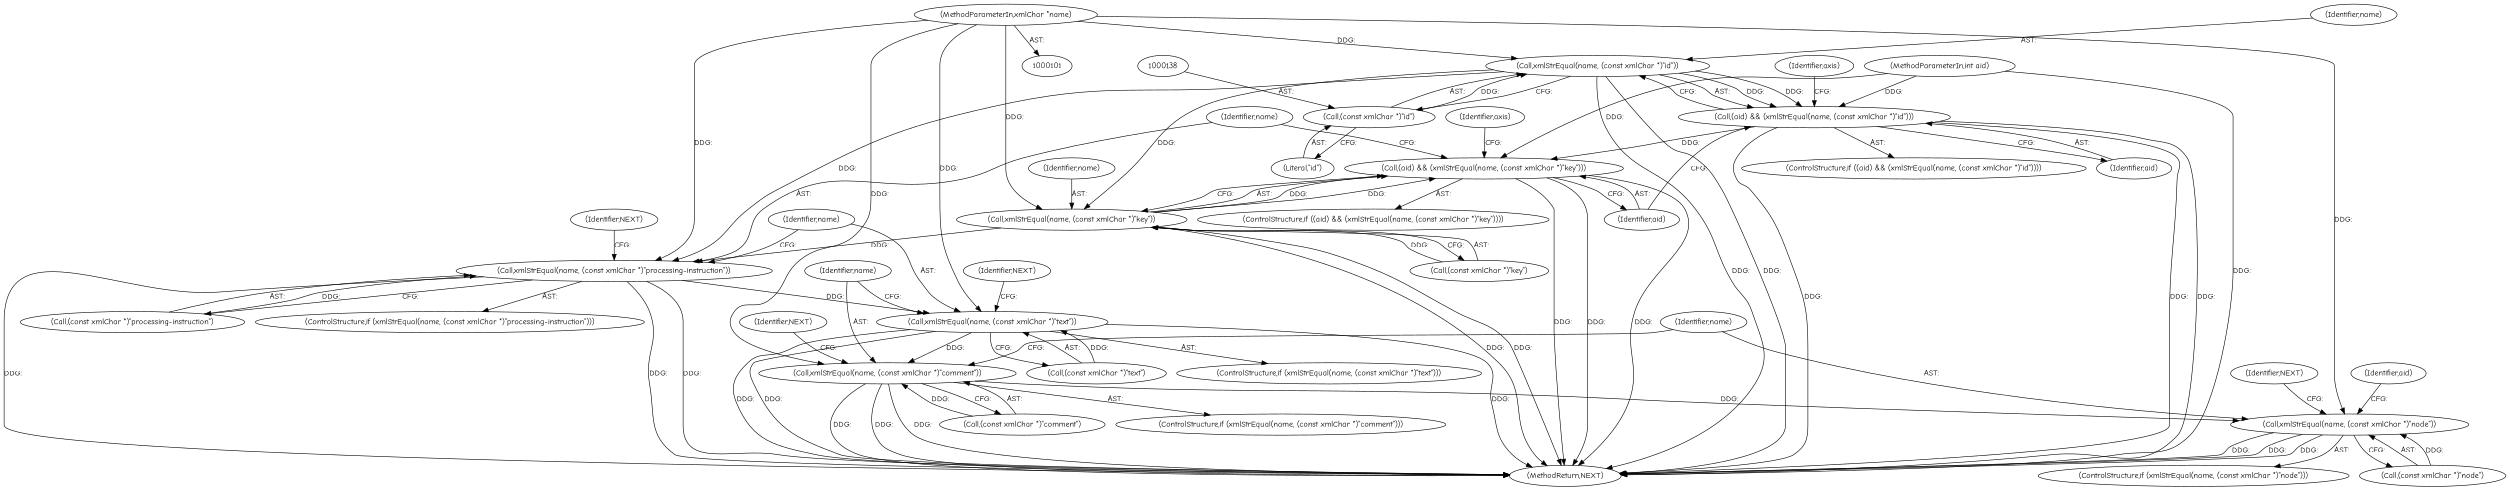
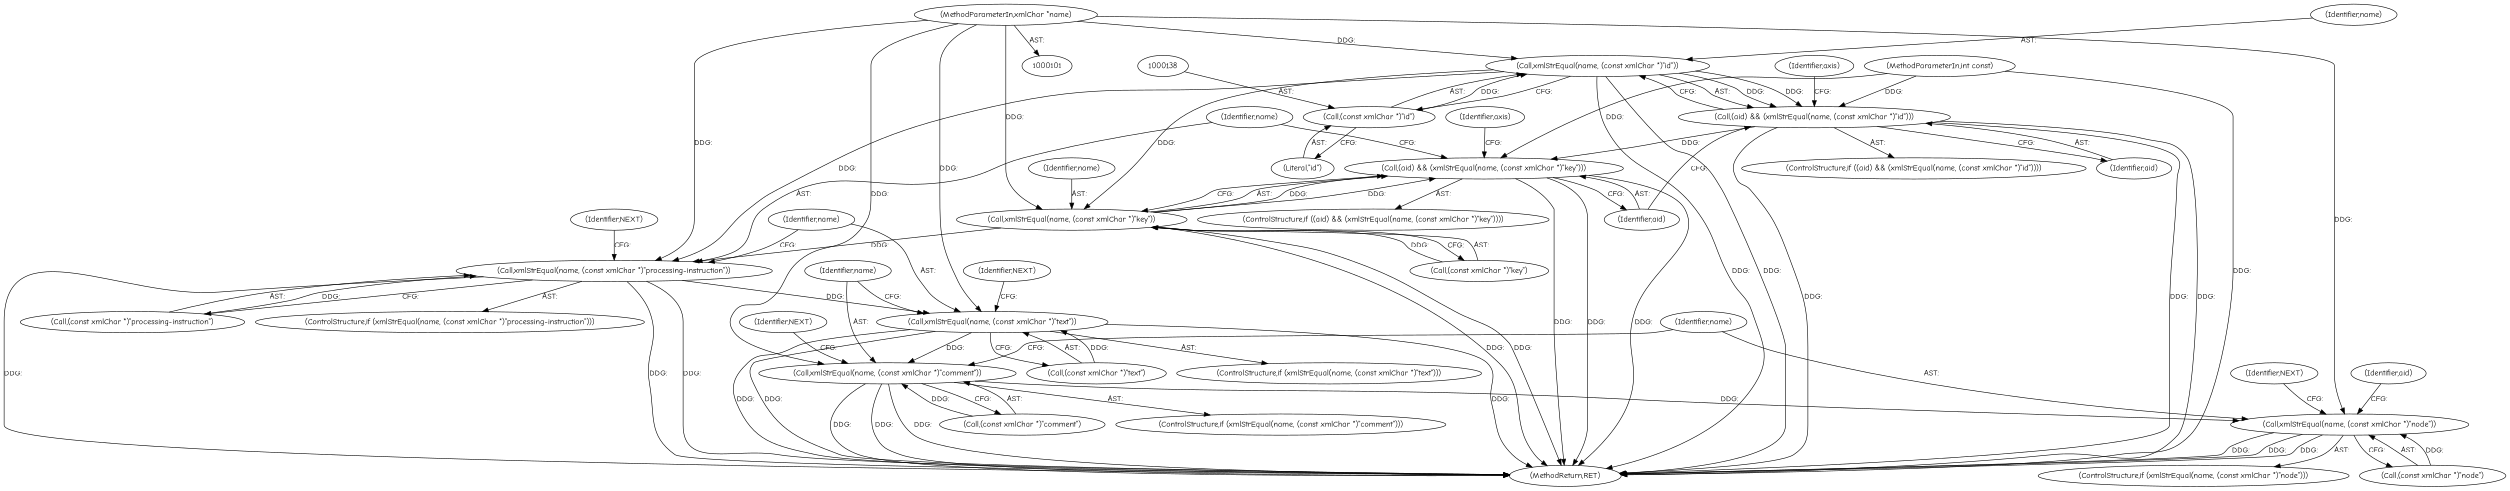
  digraph {
    fontname="Comic Neue"
    node [fontname="Comic Neue"]
    edge [fontname="Comic Neue"]
    n1 [label="(Call,xmlStrEqual(name, (const xmlChar *)\"id\"))"]
    n2 [label="(Call,(const xmlChar *)\"id\")"]
    n3 [label="(Call,(aid) && (xmlStrEqual(name, (const xmlChar *)\"id\")))"]
    n4 [label="(Call,xmlStrEqual(name, (const xmlChar *)\"key\"))"]
    n5 [label="(Call,xmlStrEqual(name, (const xmlChar *)\"processing-instruction\"))"]
-   n6 [label="(MethodReturn,NEXT)"]
+   n6 [label="(MethodReturn,RET)"]
    n7 [label="(Literal,\"id\")"]
    n8 [label="(Call,(aid) && (xmlStrEqual(name, (const xmlChar *)\"key\")))"]
    n9 [label="(ControlStructure,if ((aid) && (xmlStrEqual(name, (const xmlChar *)\"id\"))))"]
    n10 [label="(Identifier,aid)"]
    n11 [label="(Call,(const xmlChar *)\"key\")"]
    n12 [label="(Call,xmlStrEqual(name, (const xmlChar *)\"text\"))"]
    n13 [label="(Call,(const xmlChar *)\"processing-instruction\")"]
    n14 [label="(ControlStructure,if (xmlStrEqual(name, (const xmlChar *)\"processing-instruction\")))"]
    n15 [label="(MethodParameterIn,xmlChar *name)"]
    n16 [label="(Call,xmlStrEqual(name, (const xmlChar *)\"comment\"))"]
    n17 [label="(Call,xmlStrEqual(name, (const xmlChar *)\"node\"))"]
    1000101
    n19 [label="(Call,(const xmlChar *)\"text\")"]
    n20 [label="(ControlStructure,if (xmlStrEqual(name, (const xmlChar *)\"text\")))"]
    n21 [label="(Call,(const xmlChar *)\"comment\")"]
    n22 [label="(ControlStructure,if (xmlStrEqual(name, (const xmlChar *)\"comment\")))"]
    n23 [label="(ControlStructure,if (xmlStrEqual(name, (const xmlChar *)\"node\")))"]
    n24 [label="(Call,(const xmlChar *)\"node\")"]
    n25 [label="(ControlStructure,if ((aid) && (xmlStrEqual(name, (const xmlChar *)\"key\"))))"]
    n26 [label="(Identifier,aid)"]
    n27 [label="(Identifier,NEXT)"]
    n28 [label="(Identifier,name)"]
    n29 [label="(Identifier,name)"]
    n30 [label="(Identifier,NEXT)"]
    n31 [label="(Identifier,name)"]
    n32 [label="(Identifier,name)"]
    n33 [label="(Identifier,NEXT)"]
-   n34 [label="(MethodParameterIn,int aid)"]
+   n34 [label="(MethodParameterIn,int const)"]
    n35 [label="(Identifier,NEXT)"]
    n36 [label="(Identifier,name)"]
    n37 [label="(Identifier,aid)"]
    n38 [label="(Identifier,axis)"]
    n39 [label="(Identifier,axis)"]
    n40 [label="(Identifier,name)"]
    1000138
    n1 -> n2 [label="CFG: "]
    n1 -> n3 [label="AST: "]
    n1 -> n3 [label="DDG: "]
    n1 -> n3 [label="DDG: "]
    n1 -> n4 [label="DDG: "]
    n1 -> n5 [label="DDG: "]
    n1 -> n6 [label="DDG: "]
    n1 -> n6 [label="DDG: "]
    n2 -> n1 [label="AST: "]
    n2 -> n1 [label="DDG: "]
    n2 -> n7 [label="CFG: "]
    n3 -> n1 [label="CFG: "]
    n3 -> n6 [label="DDG: "]
    n3 -> n6 [label="DDG: "]
    n3 -> n6 [label="DDG: "]
    n3 -> n8 [label="DDG: "]
    n3 -> n9 [label="AST: "]
    n3 -> n10 [label="CFG: "]
    n4 -> n5 [label="DDG: "]
    n4 -> n6 [label="DDG: "]
    n4 -> n6 [label="DDG: "]
    n4 -> n8 [label="AST: "]
    n4 -> n8 [label="DDG: "]
    n4 -> n8 [label="DDG: "]
    n4 -> n11 [label="CFG: "]
    n5 -> n6 [label="DDG: "]
    n5 -> n6 [label="DDG: "]
    n5 -> n6 [label="DDG: "]
    n5 -> n12 [label="DDG: "]
    n5 -> n13 [label="CFG: "]
    n5 -> n14 [label="AST: "]
    n7 -> n2 [label="AST: "]
    n8 -> n4 [label="CFG: "]
    n8 -> n6 [label="DDG: "]
    n8 -> n6 [label="DDG: "]
    n8 -> n6 [label="DDG: "]
    n8 -> n25 [label="AST: "]
    n8 -> n26 [label="CFG: "]
    n10 -> n3 [label="AST: "]
    n11 -> n4 [label="AST: "]
    n11 -> n4 [label="DDG: "]
    n12 -> n6 [label="DDG: "]
    n12 -> n6 [label="DDG: "]
    n12 -> n6 [label="DDG: "]
    n12 -> n16 [label="DDG: "]
    n12 -> n19 [label="CFG: "]
    n12 -> n20 [label="AST: "]
    n13 -> n5 [label="AST: "]
    n13 -> n5 [label="DDG: "]
    n15 -> n1 [label="DDG: "]
    n15 -> n4 [label="DDG: "]
    n15 -> n5 [label="DDG: "]
    n15 -> n12 [label="DDG: "]
    n15 -> n16 [label="DDG: "]
    n15 -> n17 [label="DDG: "]
    n15 -> 1000101 [label="AST: "]
    n16 -> n6 [label="DDG: "]
    n16 -> n6 [label="DDG: "]
    n16 -> n6 [label="DDG: "]
    n16 -> n17 [label="DDG: "]
    n16 -> n21 [label="CFG: "]
    n16 -> n22 [label="AST: "]
    n17 -> n6 [label="DDG: "]
    n17 -> n6 [label="DDG: "]
    n17 -> n6 [label="DDG: "]
    n17 -> n23 [label="AST: "]
    n17 -> n24 [label="CFG: "]
    n19 -> n12 [label="AST: "]
    n19 -> n12 [label="DDG: "]
    n21 -> n16 [label="AST: "]
    n21 -> n16 [label="DDG: "]
    n24 -> n17 [label="AST: "]
    n24 -> n17 [label="DDG: "]
    n26 -> n3 [label="CFG: "]
    n26 -> n8 [label="AST: "]
    n27 -> n16 [label="CFG: "]
    n28 -> n12 [label="CFG: "]
    n28 -> n16 [label="AST: "]
    n29 -> n1 [label="AST: "]
    n30 -> n5 [label="CFG: "]
    n31 -> n5 [label="AST: "]
    n31 -> n8 [label="CFG: "]
    n32 -> n4 [label="AST: "]
    n33 -> n12 [label="CFG: "]
    n34 -> n3 [label="DDG: "]
    n34 -> n6 [label="DDG: "]
    n34 -> n8 [label="DDG: "]
    n35 -> n17 [label="CFG: "]
    n36 -> n16 [label="CFG: "]
    n36 -> n17 [label="AST: "]
    n37 -> n17 [label="CFG: "]
    n38 -> n3 [label="CFG: "]
    n39 -> n8 [label="CFG: "]
    n40 -> n5 [label="CFG: "]
    n40 -> n12 [label="AST: "]
    1000138 -> n2 [label="AST: "]
  }
